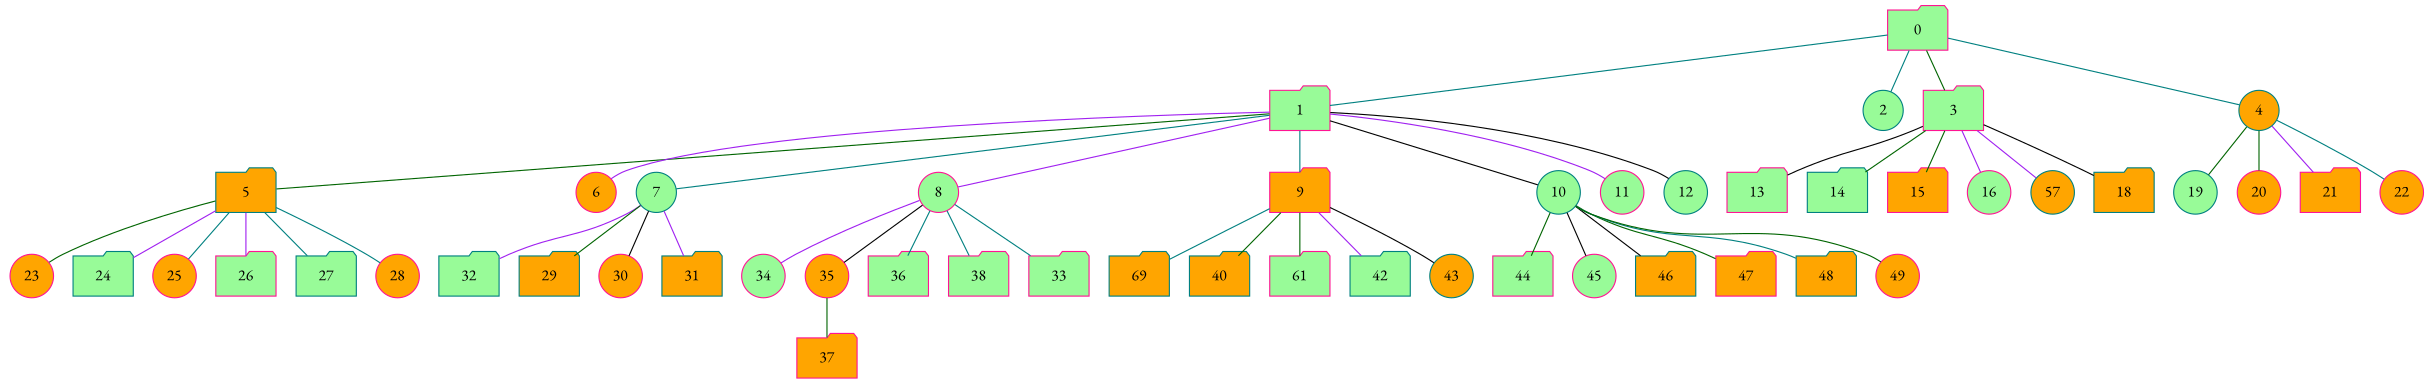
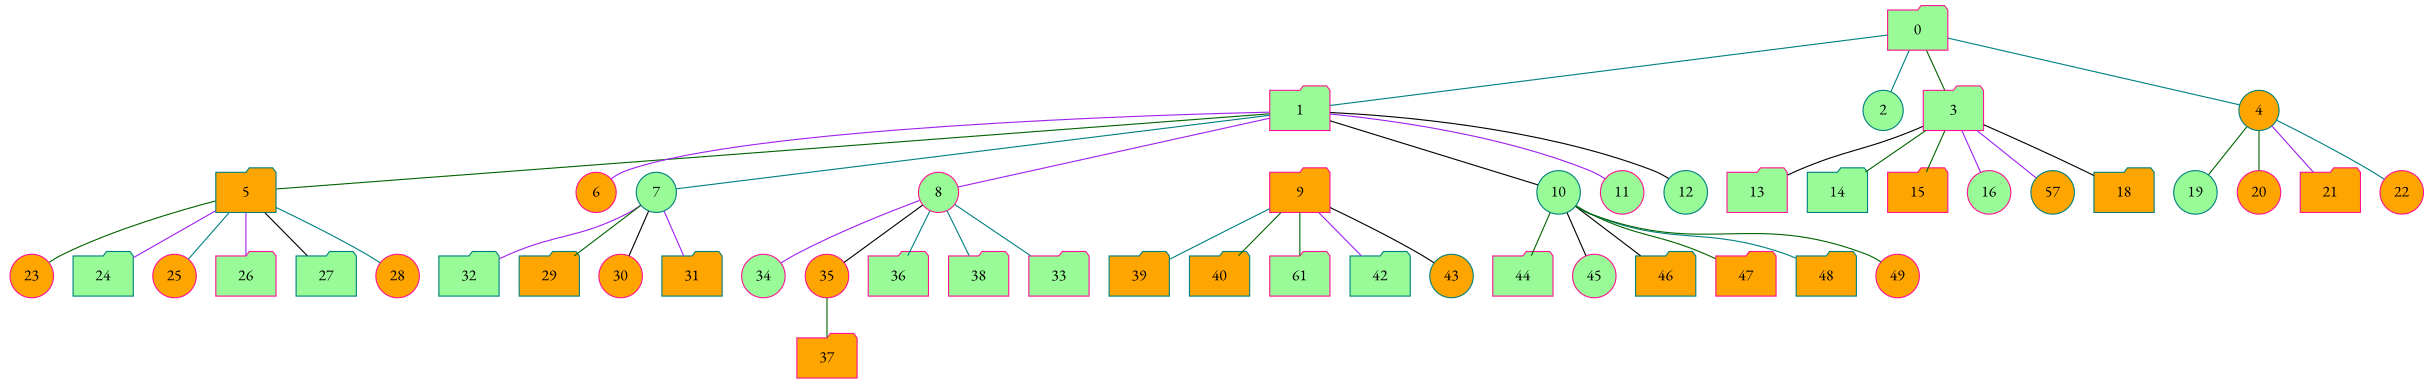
  graph {
    fontname="EB Garamond"
    node [color=deeppink fillcolor=palegreen fontname="EB Garamond" shape=folder style=filled]
    edge [color=darkgreen fontname="EB Garamond"]
    0
    1
    2 [color=teal shape=circle]
    3
    4 [color=teal fillcolor=orange shape=circle]
    5 [color=teal fillcolor=orange]
    6 [fillcolor=orange shape=circle]
    7 [color=teal shape=circle]
    8 [shape=circle]
    9 [fillcolor=orange]
    10 [color=teal shape=circle]
    11 [shape=circle]
    12 [color=teal shape=circle]
    13
    14 [color=teal]
    15 [fillcolor=orange]
    16 [shape=circle]
    n18 [color=teal fillcolor=orange label=57 shape=circle]
    18 [color=teal fillcolor=orange]
    19 [color=teal shape=circle]
    20 [fillcolor=orange shape=circle]
    21 [fillcolor=orange]
    22 [fillcolor=orange shape=circle]
    23 [fillcolor=orange shape=circle]
    24 [color=teal]
    25 [fillcolor=orange shape=circle]
    26
    27 [color=teal]
    28 [fillcolor=orange shape=circle]
    32 [color=teal]
    29 [color=teal fillcolor=orange]
    30 [fillcolor=orange shape=circle]
    31 [color=teal fillcolor=orange]
    34 [shape=circle]
    35 [fillcolor=orange shape=circle]
    36
    38
    33
-   39 [color=teal fillcolor=orange label=69]
+   39 [color=teal fillcolor=orange]
    40 [color=teal fillcolor=orange]
    n41 [label=61]
    42 [color=teal]
    43 [color=teal fillcolor=orange shape=circle]
    44
    45 [shape=circle]
    46 [color=teal fillcolor=orange]
    47 [fillcolor=orange]
    48 [color=teal fillcolor=orange]
    49 [fillcolor=orange shape=circle]
    37 [fillcolor=orange]
    0 -- 1 [color=teal]
    0 -- 2 [color=teal]
    0 -- 3
    0 -- 4 [color=teal]
    1 -- 5
    1 -- 6 [color=purple]
    1 -- 7 [color=teal]
    1 -- 8 [color=purple]
-   1 -- 9 [color=teal]
    1 -- 10 [color=black]
    1 -- 11 [color=purple]
    1 -- 12 [color=black]
    3 -- 13 [color=black]
    3 -- 14
    3 -- 15
    3 -- 16 [color=purple]
    3 -- n18 [color=purple]
    3 -- 18 [color=black]
    4 -- 19
    4 -- 20
    4 -- 21 [color=purple]
    4 -- 22 [color=teal]
    5 -- 23
    5 -- 24 [color=purple]
    5 -- 25 [color=teal]
    5 -- 26 [color=purple]
-   5 -- 27 [color=teal]
+   5 -- 27 [color=black]
    5 -- 28 [color=teal]
    7 -- 32 [color=purple]
    7 -- 29
    7 -- 30 [color=black]
    7 -- 31 [color=purple]
    8 -- 34 [color=purple]
    8 -- 35 [color=black]
    8 -- 36 [color=teal]
    8 -- 38 [color=teal]
    8 -- 33 [color=teal]
    9 -- 39 [color=teal]
    9 -- 40
    9 -- n41
    9 -- 42 [color=purple]
    9 -- 43 [color=black]
    10 -- 44
    10 -- 45 [color=black]
    10 -- 46 [color=black]
    10 -- 47
    10 -- 48 [color=teal]
    10 -- 49
    35 -- 37
  }
